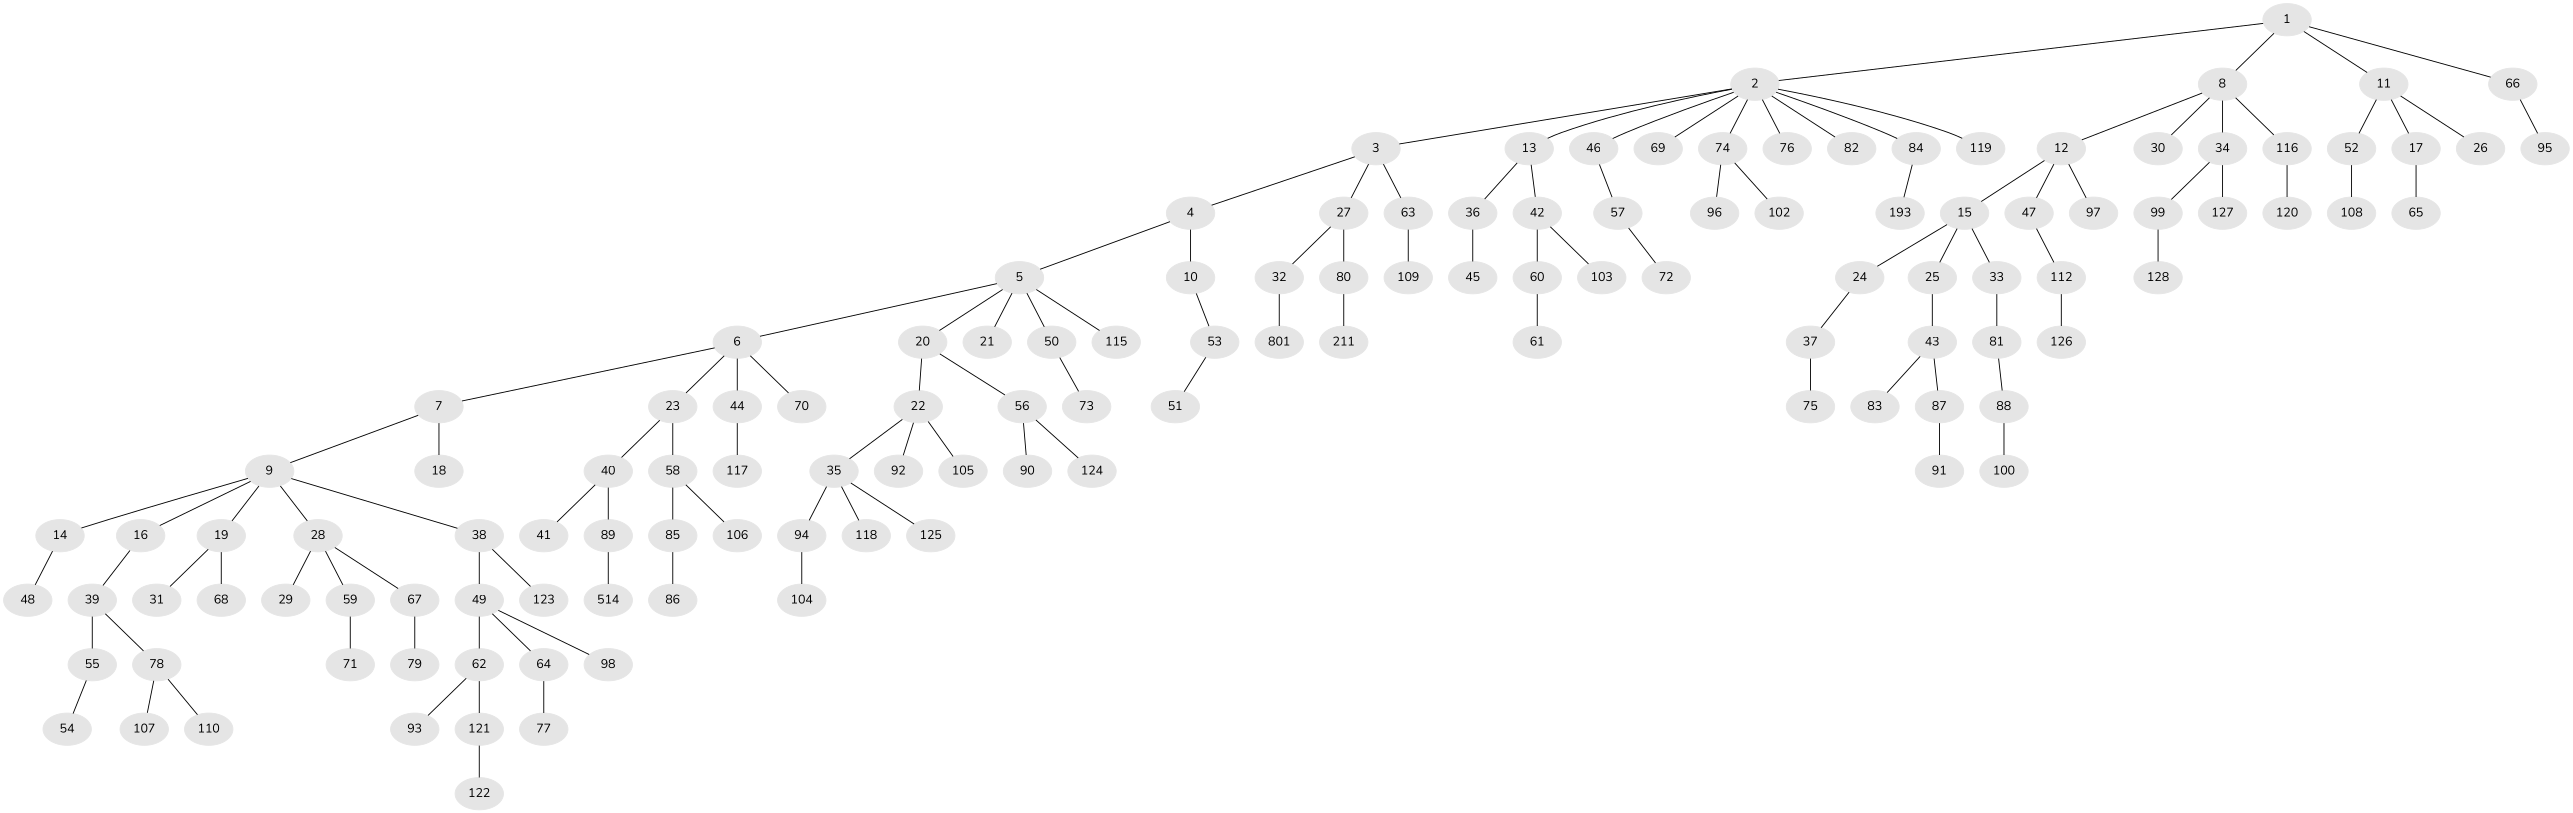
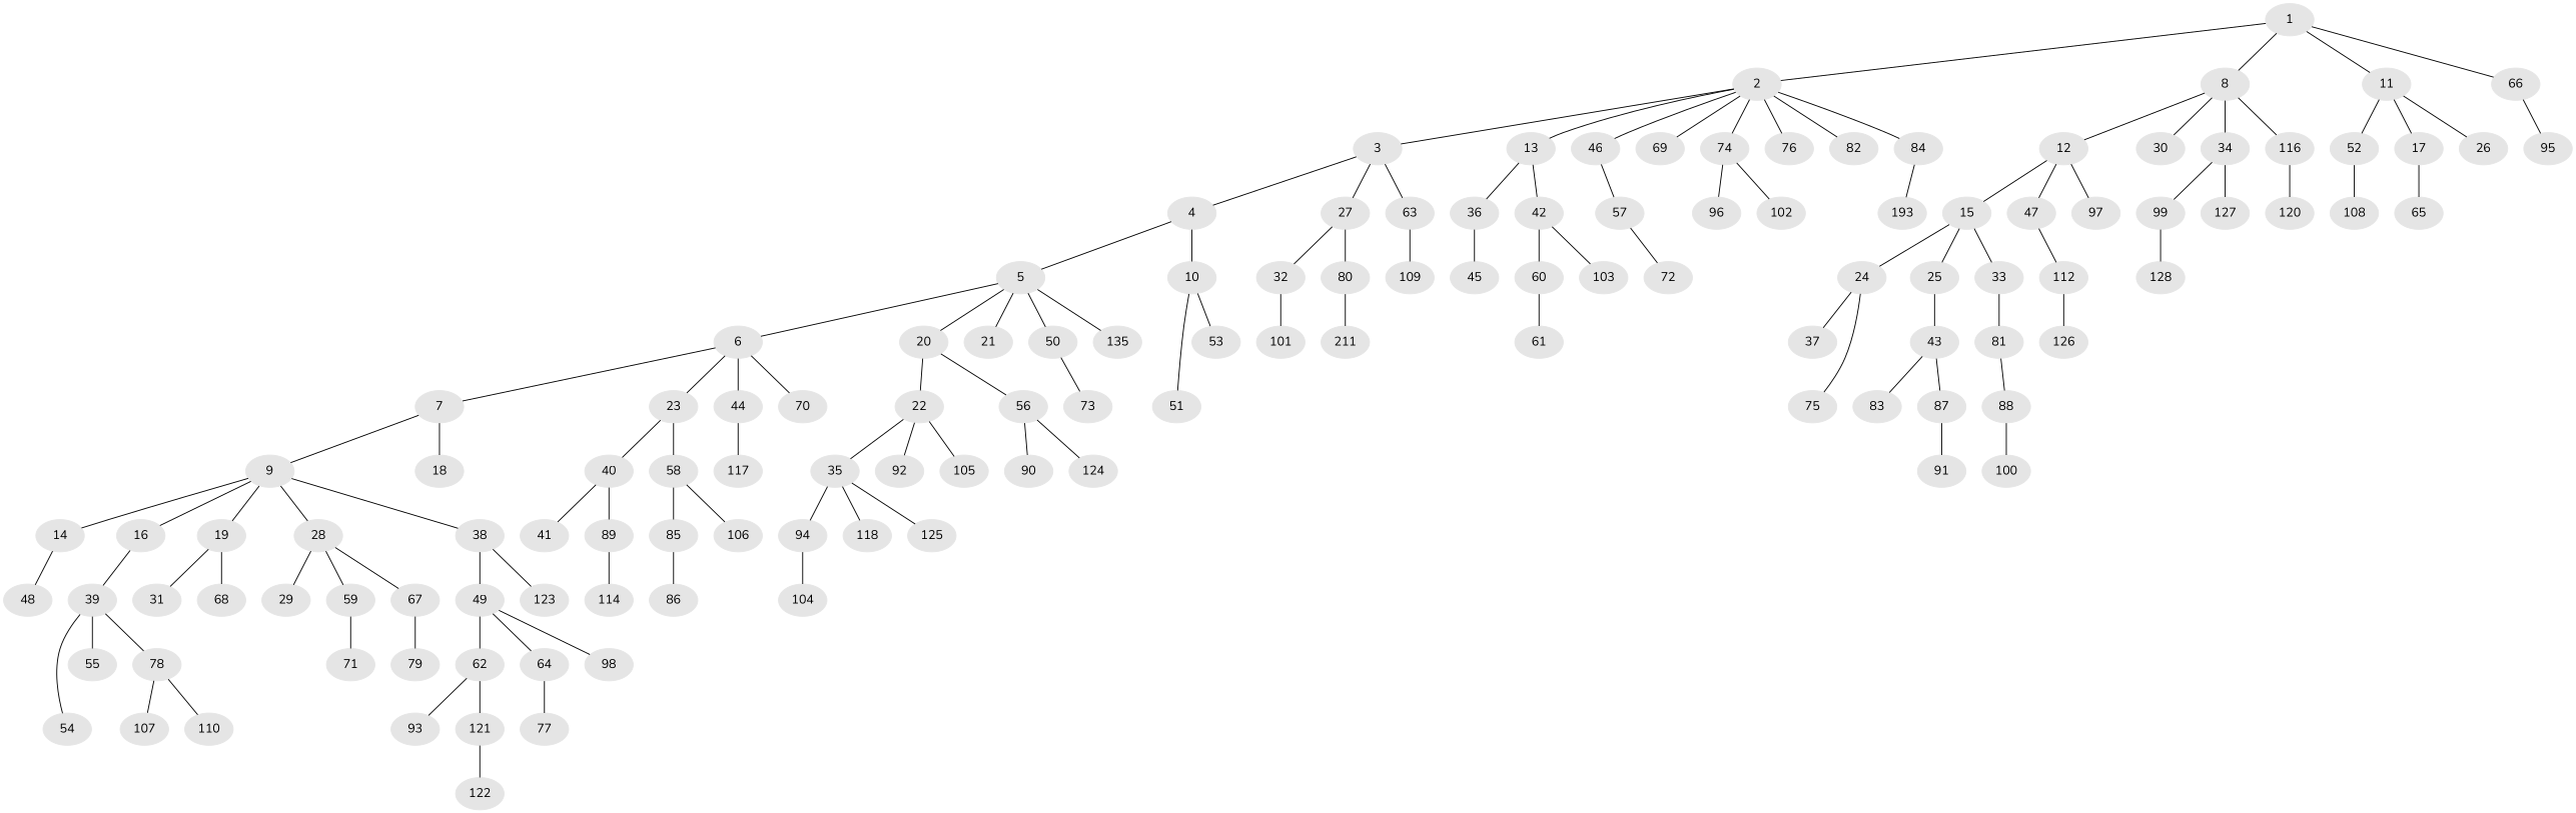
  graph {
    fontname=Nunito
    node [color=gray90 fontname=Nunito style=filled]
    edge [fontname=Nunito]
    1
    2
    8
    11
    66
    3
    13
    46
    69
    74
    76
    82
    84
-   119
    12
    30
    34
    116
    52
    17
    26
    108
    95
    4
    27
    63
    36
    42
    57
    96
    102
    n32 [label=193]
    5
    10
    32
    80
    109
    6
    20
    21
    50
-   115
+   115 [label=135]
    51
    53
    7
    23
    44
    70
    22
    56
    73
    9
    18
    40
    58
    117
    14
    16
    19
    28
    38
    15
    47
    97
    99
    127
    120
    48
    39
    31
    68
    29
    59
    67
    49
    123
    65
    24
    25
    33
    112
    45
    60
    103
    37
    43
    81
    54
    55
    78
    35
    92
    105
    90
    124
    94
    118
    125
    41
    89
    85
    106
    75
    83
    87
-   101 [label=801]
+   101
    n107 [label=211]
    71
    79
    88
    128
    104
    62
    64
    98
    107
    110
-   114 [label=514]
+   114
    61
    91
    72
    126
    93
    121
    77
    86
    122
    100
    1 -- 2
    1 -- 8
    1 -- 11
    1 -- 66
    2 -- 3
    2 -- 13
    2 -- 46
    2 -- 69
    2 -- 74
    2 -- 76
    2 -- 82
    2 -- 84
-   2 -- 119
    8 -- 12
    8 -- 30
    8 -- 34
    8 -- 116
    11 -- 52
    11 -- 17
    11 -- 26
    66 -- 95
    3 -- 4
    3 -- 27
    3 -- 63
    13 -- 36
    13 -- 42
    46 -- 57
    74 -- 96
    74 -- 102
    84 -- n32
    12 -- 15
    12 -- 47
    12 -- 97
    34 -- 99
    34 -- 127
    116 -- 120
    52 -- 108
    17 -- 65
    4 -- 5
    4 -- 10
    27 -- 32
    27 -- 80
    63 -- 109
    36 -- 45
    42 -- 60
    42 -- 103
    57 -- 72
    5 -- 6
    5 -- 20
    5 -- 21
    5 -- 50
    5 -- 115
-   53 -- 51
+   10 -- 51
    10 -- 53
    32 -- 101
    80 -- n107
    6 -- 7
    6 -- 23
    6 -- 44
    6 -- 70
    20 -- 22
    20 -- 56
    50 -- 73
    7 -- 9
    7 -- 18
    23 -- 40
    23 -- 58
    44 -- 117
    22 -- 35
    22 -- 92
    22 -- 105
    56 -- 90
    56 -- 124
    9 -- 14
    9 -- 16
    9 -- 19
    9 -- 28
    9 -- 38
    40 -- 41
    40 -- 89
    58 -- 85
    58 -- 106
    14 -- 48
    16 -- 39
    19 -- 31
    19 -- 68
    28 -- 29
    28 -- 59
    28 -- 67
    38 -- 49
    38 -- 123
    15 -- 24
    15 -- 25
    15 -- 33
    47 -- 112
    99 -- 128
-   55 -- 54
+   39 -- 54
    39 -- 55
    39 -- 78
    59 -- 71
    67 -- 79
    49 -- 62
    49 -- 64
    49 -- 98
    24 -- 37
    25 -- 43
    33 -- 81
    112 -- 126
    60 -- 61
-   37 -- 75
+   24 -- 75
    43 -- 83
    43 -- 87
    81 -- 88
    78 -- 107
    78 -- 110
    35 -- 94
    35 -- 118
    35 -- 125
    94 -- 104
    89 -- 114
    85 -- 86
    87 -- 91
    88 -- 100
    62 -- 93
    62 -- 121
    64 -- 77
    121 -- 122
  }
